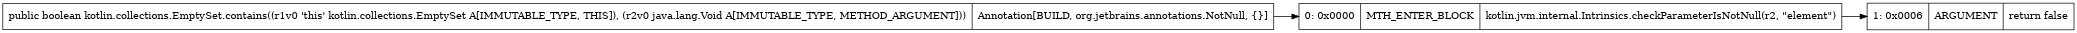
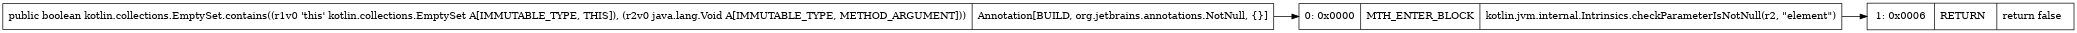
  digraph {
    rankdir=LR
    node [shape=record]
    n1 [label="{0\:\ 0x0000|MTH_ENTER_BLOCK\l|kotlin.jvm.internal.Intrinsics.checkParameterIsNotNull(r2, \"element\")\l}"]
-   n2 [label="{1\:\ 0x0006|ARGUMENT\l|return false\l}"]
+   n2 [label="{1\:\ 0x0006|RETURN\l|return false\l}"]
    n3 [label="{public boolean kotlin.collections.EmptySet.contains((r1v0 'this' kotlin.collections.EmptySet A[IMMUTABLE_TYPE, THIS]), (r2v0 java.lang.Void A[IMMUTABLE_TYPE, METHOD_ARGUMENT]))  | Annotation[BUILD, org.jetbrains.annotations.NotNull, \{\}]\l}"]
    n1 -> n2
    n3 -> n1
  }
